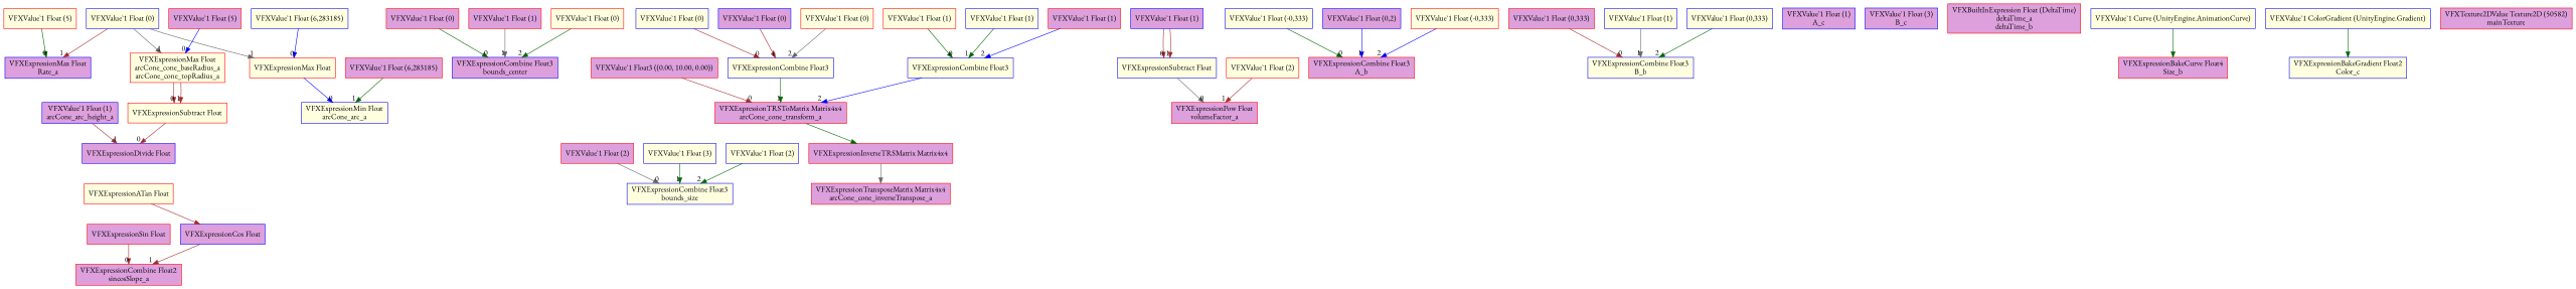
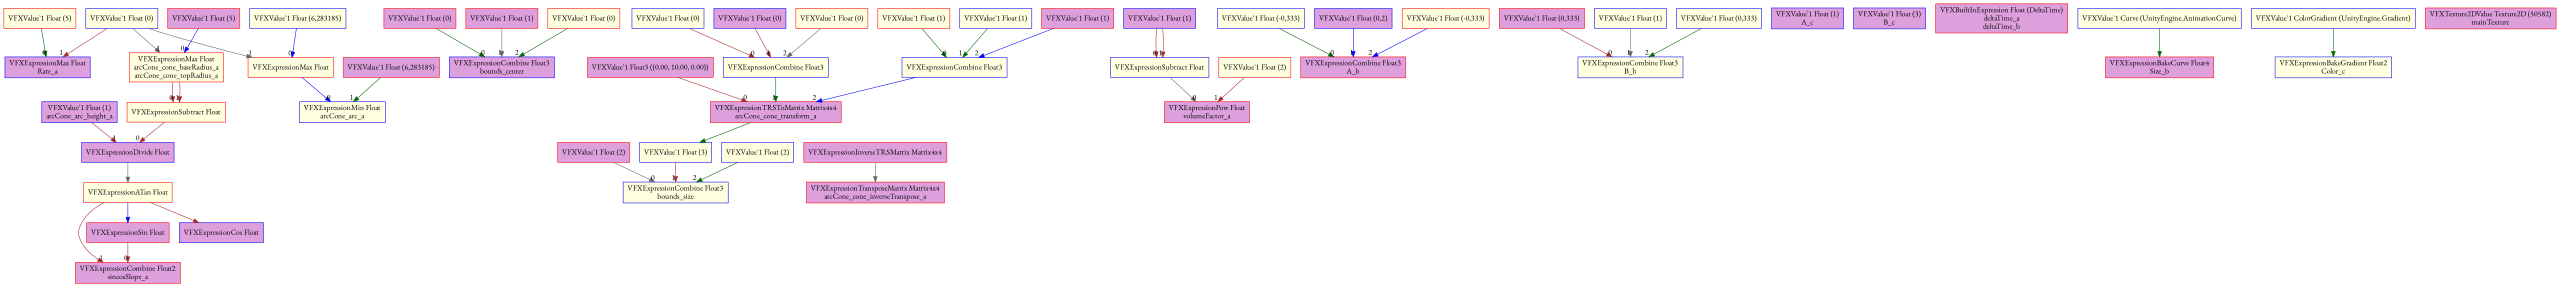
  digraph {
    fontname="EB Garamond"
    node [color=blue fillcolor=plum fontname="EB Garamond" shape=box style=filled]
    edge [color=brown fontname="EB Garamond" headlabel=0]
    n1 [label="VFXExpressionMax Float\nRate_a"]
    n2 [color=red fillcolor=lightyellow label="VFXValue`1 Float (5)"]
    n3 [fillcolor=lightyellow label="VFXValue`1 Float (0)"]
    n4 [color=red fillcolor=lightyellow label="VFXExpressionMax Float\narcCone_cone_baseRadius_a\narcCone_cone_topRadius_a"]
    n5 [color=red fillcolor=lightyellow label="VFXExpressionMax Float"]
    n6 [color=red fillcolor=lightyellow label="VFXExpressionSubtract Float"]
    n7 [fillcolor=lightyellow label="VFXExpressionMin Float\narcCone_arc_a"]
    n8 [label="VFXExpressionCombine Float3\nbounds_center"]
    n9 [color=red label="VFXValue`1 Float (0)"]
    n10 [color=red label="VFXValue`1 Float (1)"]
    n11 [color=red fillcolor=lightyellow label="VFXValue`1 Float (0)"]
    n12 [fillcolor=lightyellow label="VFXExpressionCombine Float3\nbounds_size"]
    n13 [color=red label="VFXValue`1 Float (2)"]
    n14 [fillcolor=lightyellow label="VFXValue`1 Float (3)"]
    n15 [fillcolor=lightyellow label="VFXValue`1 Float (2)"]
    n16 [color=red label="VFXExpressionTRSToMatrix Matrix4x4\narcCone_cone_transform_a"]
    n17 [color=red label="VFXExpressionInverseTRSMatrix Matrix4x4"]
    n18 [color=red label="VFXExpressionTransposeMatrix Matrix4x4\narcCone_cone_inverseTranspose_a"]
    n19 [color=red label="VFXValue`1 Float3 ((0.00, 10.00, 0.00))"]
    n20 [fillcolor=lightyellow label="VFXExpressionCombine Float3"]
    n21 [fillcolor=lightyellow label="VFXValue`1 Float (0)"]
    n22 [label="VFXValue`1 Float (0)"]
    n23 [color=red fillcolor=lightyellow label="VFXValue`1 Float (0)"]
    n24 [fillcolor=lightyellow label="VFXExpressionCombine Float3"]
    n25 [color=red fillcolor=lightyellow label="VFXValue`1 Float (1)"]
    n26 [fillcolor=lightyellow label="VFXValue`1 Float (1)"]
    n27 [color=red label="VFXValue`1 Float (1)"]
    n28 [label="VFXExpressionDivide Float"]
    n29 [color=red label="VFXValue`1 Float (5)"]
    n30 [label="VFXValue`1 Float (1)\narcCone_arc_height_a"]
    n31 [color=red fillcolor=lightyellow label="VFXExpressionATan Float"]
    n32 [fillcolor=lightyellow label="VFXValue`1 Float (6,283185)"]
    n33 [color=red label="VFXValue`1 Float (6,283185)"]
    n34 [color=red label="VFXExpressionPow Float\nvolumeFactor_a"]
    n35 [fillcolor=lightyellow label="VFXExpressionSubtract Float"]
    n36 [label="VFXValue`1 Float (1)"]
    n37 [color=red fillcolor=lightyellow label="VFXValue`1 Float (2)"]
    n38 [color=red label="VFXExpressionCombine Float2\nsincosSlope_a"]
    n39 [color=red label="VFXExpressionSin Float"]
    n40 [label="VFXExpressionCos Float"]
    n41 [color=red label="VFXExpressionCombine Float3\nA_b"]
    n42 [fillcolor=lightyellow label="VFXValue`1 Float (-0,333)"]
    n43 [label="VFXValue`1 Float (0,2)"]
    n44 [color=red fillcolor=lightyellow label="VFXValue`1 Float (-0,333)"]
    n45 [fillcolor=lightyellow label="VFXExpressionCombine Float3\nB_b"]
    n46 [color=red label="VFXValue`1 Float (0,333)"]
    n47 [fillcolor=lightyellow label="VFXValue`1 Float (1)"]
    n48 [fillcolor=lightyellow label="VFXValue`1 Float (0,333)"]
    n49 [label="VFXValue`1 Float (1)\nA_c"]
    n50 [label="VFXValue`1 Float (3)\nB_c"]
    n51 [color=red label="VFXBuiltInExpression Float (DeltaTime)\ndeltaTime_a\ndeltaTime_b"]
    n52 [color=red label="VFXExpressionBakeCurve Float4\nSize_b"]
    n53 [fillcolor=lightyellow label="VFXValue`1 Curve (UnityEngine.AnimationCurve)"]
    n54 [fillcolor=lightyellow label="VFXExpressionBakeGradient Float2\nColor_c"]
    n55 [fillcolor=lightyellow label="VFXValue`1 ColorGradient (UnityEngine.Gradient)"]
    n56 [color=red label="VFXTexture2DValue Texture2D (50582)\nmainTexture"]
    n2 -> n1 [color=darkgreen]
    n3 -> n1 [headlabel=1]
    n3 -> n4 [color=gray40 headlabel=1]
    n3 -> n5 [color=gray40 headlabel=1]
    n4 -> n6
    n4 -> n6 [headlabel=1]
    n5 -> n7 [color=blue]
    n6 -> n28
    n9 -> n8 [color=darkgreen]
    n10 -> n8 [color=gray40 headlabel=1]
    n11 -> n8 [color=darkgreen headlabel=2]
    n13 -> n12 [color=gray40]
-   n14 -> n12 [color=darkgreen headlabel=1]
+   n14 -> n12 [headlabel=1]
    n15 -> n12 [color=darkgreen headlabel=2]
-   n16 -> n17 [color=darkgreen headlabel=""]
+   n16 -> n14 [color=darkgreen headlabel=""]
    n17 -> n18 [color=gray40 headlabel=""]
    n19 -> n16
    n20 -> n16 [color=darkgreen headlabel=1]
    n21 -> n20
    n22 -> n20 [headlabel=1]
    n23 -> n20 [color=gray40 headlabel=2]
    n24 -> n16 [color=blue headlabel=2]
    n25 -> n24 [color=darkgreen]
    n26 -> n24 [color=darkgreen headlabel=1]
    n27 -> n24 [color=blue headlabel=2]
+   n28 -> n31 [color=gray40 headlabel=""]
    n29 -> n4 [color=blue]
    n30 -> n28 [headlabel=1]
+   n31 -> n39 [color=blue headlabel=""]
    n31 -> n40 [headlabel=""]
    n32 -> n5 [color=blue]
    n33 -> n7 [color=darkgreen headlabel=1]
    n35 -> n34 [color=gray40]
    n36 -> n35
    n36 -> n35 [headlabel=1]
    n37 -> n34 [headlabel=1]
    n39 -> n38
-   n40 -> n38 [headlabel=1]
+   n31 -> n38 [headlabel=1]
    n42 -> n41 [color=darkgreen]
    n43 -> n41 [color=blue headlabel=1]
    n44 -> n41 [color=blue headlabel=2]
    n46 -> n45
    n47 -> n45 [color=gray40 headlabel=1]
    n48 -> n45 [color=darkgreen headlabel=2]
    n53 -> n52 [color=darkgreen headlabel=""]
    n55 -> n54 [color=darkgreen headlabel=""]
  }
